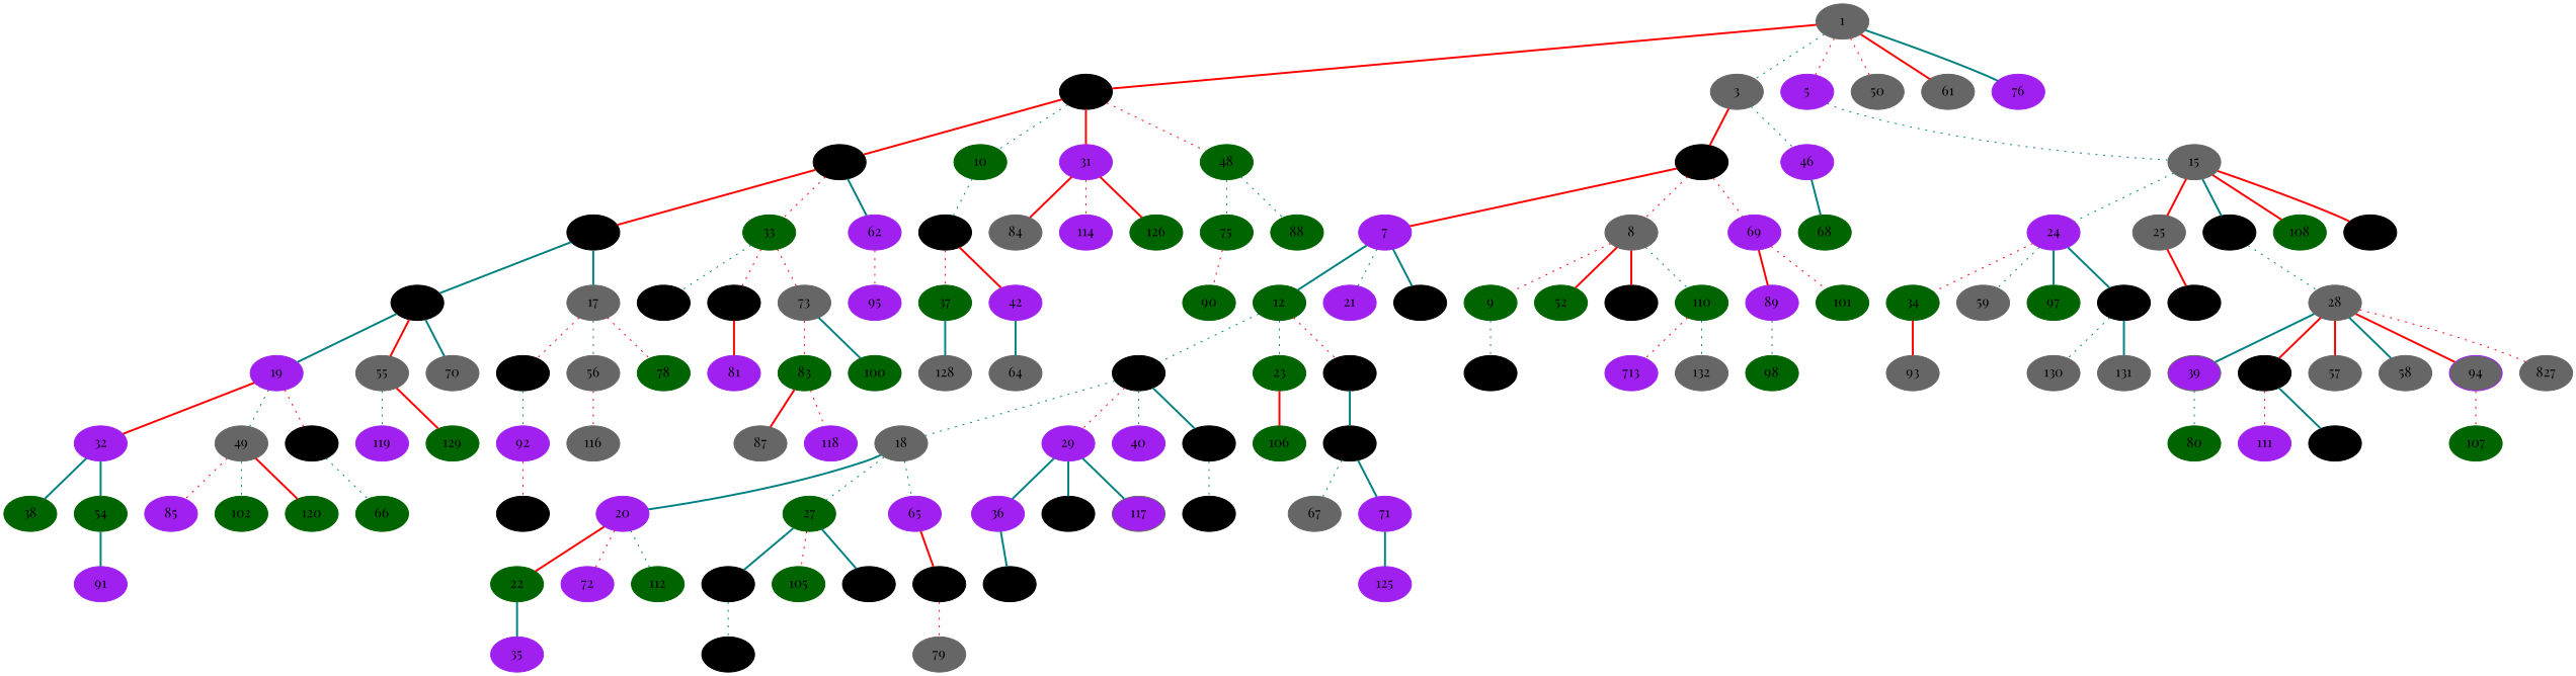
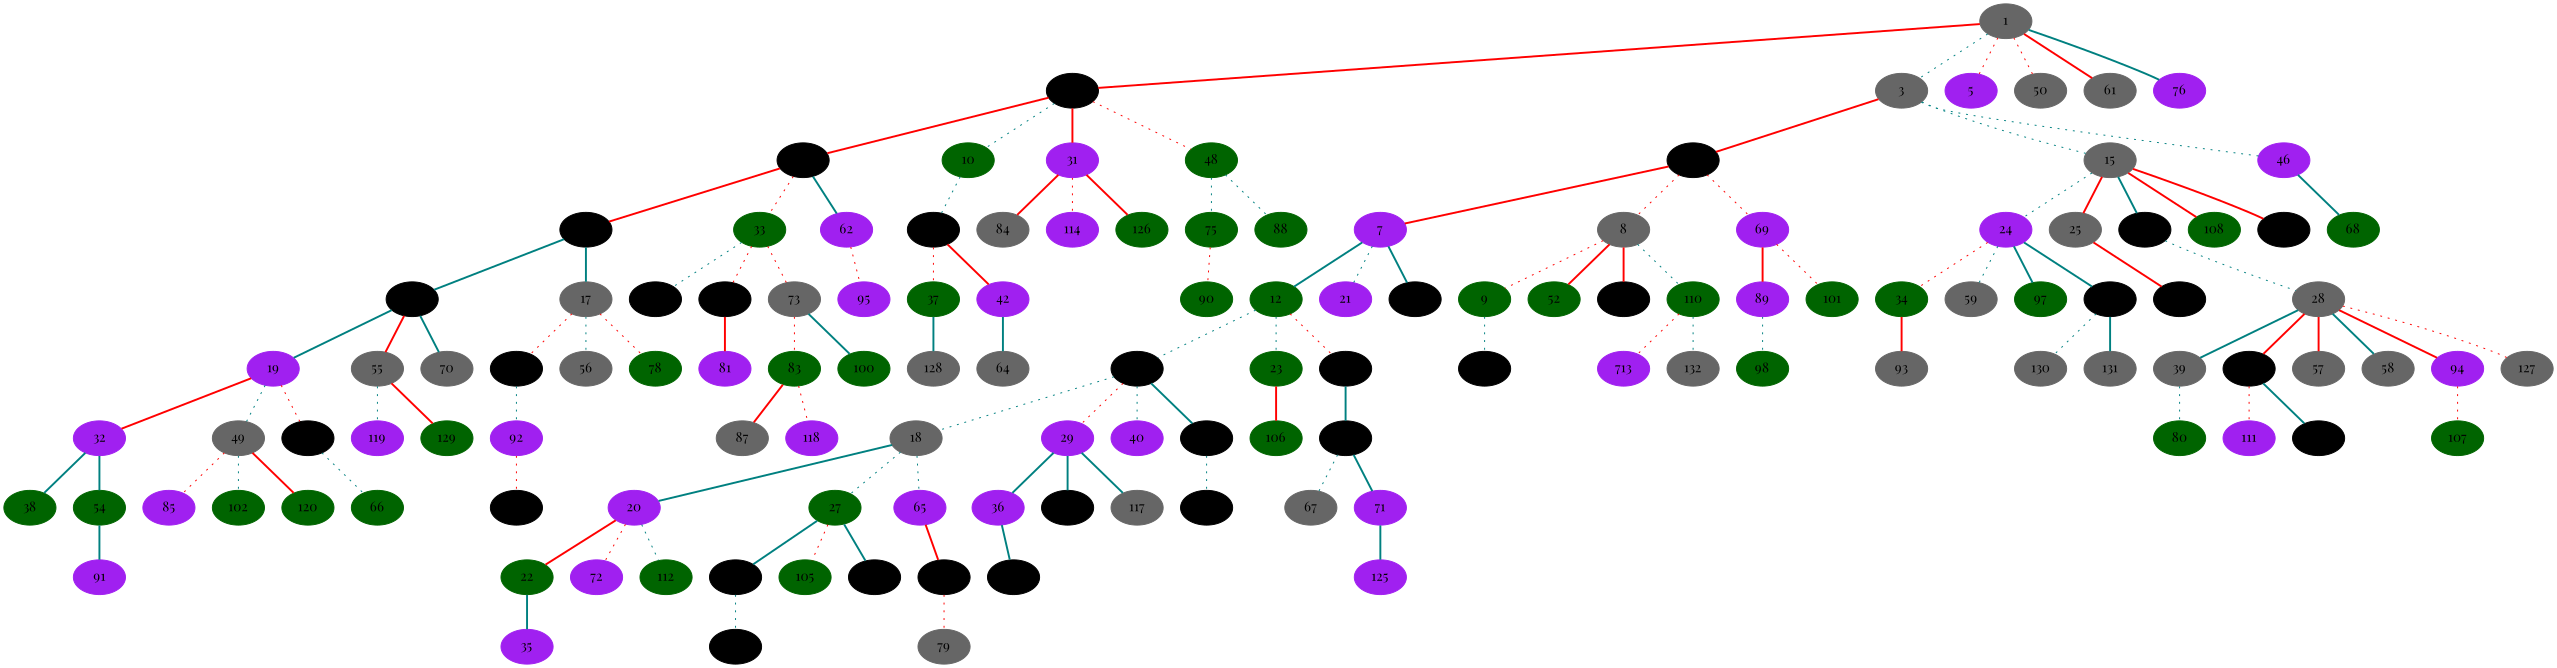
  graph {
    fontname="Playfair Display"
    node [color=darkgreen fontname="Playfair Display" style=filled]
    edge [color=teal fontname="Playfair Display" style=dotted]
    1 [color=gray40]
    2 [color=black]
    3 [color=gray40]
    5 [color=purple]
    50 [color=gray40]
    61 [color=gray40]
    76 [color=purple]
    6 [color=black]
    10
    31 [color=purple]
    48
    4 [color=black]
    15 [color=gray40]
    46 [color=purple]
    11 [color=black]
    33
    62 [color=purple]
    14 [color=black]
    84 [color=gray40]
    114 [color=purple]
    126
    75
    88
    7 [color=purple]
    8 [color=gray40]
    69 [color=purple]
    24 [color=purple]
    25 [color=gray40]
    26 [color=black]
    108
    121 [color=black]
    68
    12
    21 [color=purple]
    109 [color=black]
    9
    52
    82 [color=black]
    110
    89 [color=purple]
    101
    13 [color=black]
    17 [color=gray40]
    41 [color=black]
    53 [color=black]
    73 [color=gray40]
    95 [color=purple]
    16 [color=black]
    23
    30 [color=black]
    43 [color=black]
    n52 [color=purple label=713]
    132 [color=gray40]
    37
    42 [color=purple]
    19 [color=purple]
    55 [color=gray40]
    70 [color=gray40]
    44 [color=black]
    56 [color=gray40]
    78
    18 [color=gray40]
    29 [color=purple]
    40 [color=purple]
    86 [color=black]
    106
    47 [color=black]
    32 [color=purple]
    49 [color=gray40]
    63 [color=black]
    119 [color=purple]
    129
    128 [color=gray40]
    64 [color=gray40]
    34
    59 [color=gray40]
    97
    99 [color=black]
    96 [color=black]
    28 [color=gray40]
    20 [color=purple]
    27
    65 [color=purple]
    36 [color=purple]
    60 [color=black]
-   117 [color=gray40 fillcolor=purple]
+   117 [color=gray40]
    122 [color=black]
    92 [color=purple]
-   116 [color=gray40]
    22
    72 [color=purple]
    112
    51 [color=black]
    105
    115 [color=black]
    74 [color=black]
    38
    54
    85 [color=purple]
    102
    120
    66
    35 [color=purple]
    93 [color=gray40]
    130 [color=gray40]
    131 [color=gray40]
-   39 [color=gray40 fillcolor=purple]
+   39 [color=gray40]
    45 [color=black]
    57 [color=gray40]
    58 [color=gray40]
-   94 [color=purple fillcolor=gray40]
-   127 [color=gray40 label=827]
+   94 [color=purple]
+   127 [color=gray40]
    103 [color=black]
    80
    111 [color=purple]
    124 [color=black]
    107
    77 [color=black]
    67 [color=gray40]
    71 [color=purple]
    91 [color=purple]
    81 [color=purple]
    83
    100
    123 [color=black]
    125 [color=purple]
    90
    79 [color=gray40]
    98
    87 [color=gray40]
    118 [color=purple]
    1 -- 2 [color=red style=bold]
    1 -- 3
    1 -- 5 [color=red]
    1 -- 50 [color=red]
    1 -- 61 [color=red style=bold]
    1 -- 76 [style=bold]
    2 -- 6 [color=red style=bold]
    2 -- 10
    2 -- 31 [color=red style=bold]
    2 -- 48 [color=red]
    3 -- 4 [color=red style=bold]
-   5 -- 15
+   3 -- 15
    3 -- 46
    6 -- 11 [color=red style=bold]
    6 -- 33 [color=red]
    6 -- 62 [style=bold]
    10 -- 14
    31 -- 84 [color=red style=bold]
    31 -- 114 [color=red]
    31 -- 126 [color=red style=bold]
    48 -- 75
    48 -- 88
    4 -- 7 [color=red style=bold]
    4 -- 8 [color=red]
    4 -- 69 [color=red]
    15 -- 24
    15 -- 25 [color=red style=bold]
    15 -- 26 [style=bold]
    15 -- 108 [color=red style=bold]
    15 -- 121 [color=red style=bold]
    46 -- 68 [style=bold]
    11 -- 13 [style=bold]
    11 -- 17 [style=bold]
    33 -- 41
    33 -- 53 [color=red]
    33 -- 73 [color=red]
    62 -- 95 [color=red]
    14 -- 37 [color=red]
    14 -- 42 [color=red style=bold]
    75 -- 90 [color=red]
    7 -- 12 [style=bold]
    7 -- 21
    7 -- 109 [style=bold]
    8 -- 9 [color=red]
    8 -- 52 [color=red style=bold]
    8 -- 82 [color=red style=bold]
    8 -- 110
    69 -- 89 [color=red style=bold]
    69 -- 101 [color=red]
    24 -- 34 [color=red]
    24 -- 59
    24 -- 97 [style=bold]
    24 -- 99 [style=bold]
    25 -- 96 [color=red style=bold]
    26 -- 28
    12 -- 16
    12 -- 23
    12 -- 30 [color=red]
    9 -- 43
    110 -- n52 [color=red]
    110 -- 132
    89 -- 98
    13 -- 19 [style=bold]
    13 -- 55 [color=red style=bold]
    13 -- 70 [style=bold]
    17 -- 44 [color=red]
    17 -- 56
    17 -- 78 [color=red]
    53 -- 81 [color=red style=bold]
    73 -- 83 [color=red]
    73 -- 100 [style=bold]
    16 -- 18
    16 -- 29 [color=red]
    16 -- 40
    16 -- 86 [style=bold]
    23 -- 106 [color=red style=bold]
    30 -- 47 [style=bold]
    37 -- 128 [style=bold]
    42 -- 64 [style=bold]
    19 -- 32 [color=red style=bold]
    19 -- 49
    19 -- 63 [color=red]
    55 -- 119
    55 -- 129 [color=red style=bold]
    44 -- 92
-   56 -- 116 [color=red]
    18 -- 20 [style=bold]
    18 -- 27
    18 -- 65
    29 -- 36 [style=bold]
    29 -- 60 [style=bold]
    29 -- 117 [style=bold]
    86 -- 122
    47 -- 67
    47 -- 71 [style=bold]
    32 -- 38 [style=bold]
    32 -- 54 [style=bold]
    49 -- 85 [color=red]
    49 -- 102
    49 -- 120 [color=red style=bold]
    63 -- 66
    34 -- 93 [color=red style=bold]
    99 -- 130
    99 -- 131 [style=bold]
    28 -- 39 [style=bold]
    28 -- 45 [color=red style=bold]
    28 -- 57 [color=red style=bold]
    28 -- 58 [style=bold]
    28 -- 94 [color=red style=bold]
    28 -- 127 [color=red]
    20 -- 22 [color=red style=bold]
    20 -- 72 [color=red]
    20 -- 112
    27 -- 51 [style=bold]
    27 -- 105 [color=red]
    27 -- 115 [style=bold]
    65 -- 74 [color=red style=bold]
    36 -- 77 [style=bold]
    92 -- 123 [color=red]
    22 -- 35 [style=bold]
    51 -- 103
    74 -- 79 [color=red]
    54 -- 91 [style=bold]
    39 -- 80
    45 -- 111 [color=red]
    45 -- 124 [style=bold]
    94 -- 107 [color=red]
    71 -- 125 [style=bold]
    83 -- 87 [color=red style=bold]
    83 -- 118 [color=red]
  }
